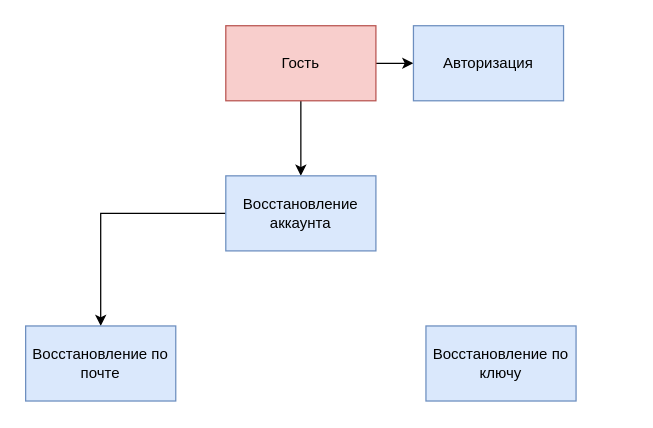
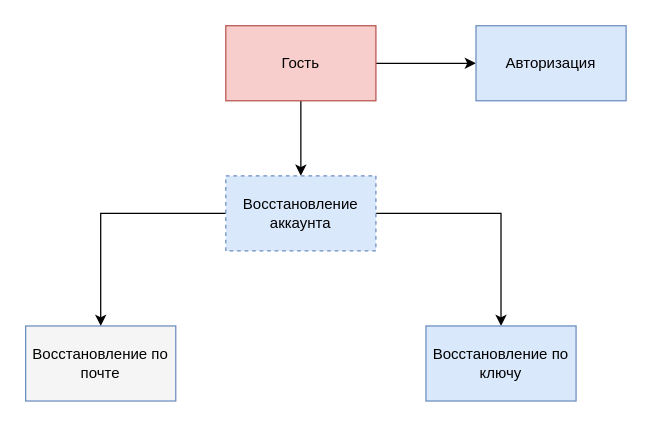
  <mxCell id="0" />
  <mxCell id="1" parent="0" />
  <mxCell id="2" style="edgeStyle=orthogonalEdgeStyle;rounded=0;orthogonalLoop=1;jettySize=auto;html=1;" edge="1" parent="1" source="4" target="5"><mxGeometry relative="1" as="geometry" /></mxCell>
  <mxCell id="3" style="edgeStyle=orthogonalEdgeStyle;rounded=0;orthogonalLoop=1;jettySize=auto;html=1;" edge="1" parent="1" source="4" target="8"><mxGeometry relative="1" as="geometry" /></mxCell>
  <mxCell id="4" value="Гость" style="rounded=0;whiteSpace=wrap;html=1;fillColor=#f8cecc;strokeColor=#b85450;" vertex="1" parent="1"><mxGeometry x="180" y="20" width="120" height="60" as="geometry" /></mxCell>
- <mxCell id="5" value="Авторизация" style="rounded=0;whiteSpace=wrap;html=1;fillColor=#dae8fc;strokeColor=#6c8ebf;" vertex="1" parent="1"><mxGeometry x="330" y="20" width="120" height="60" as="geometry" /></mxCell>
+ <mxCell id="5" value="Авторизация" style="rounded=0;whiteSpace=wrap;html=1;fillColor=#dae8fc;strokeColor=#6c8ebf;" vertex="1" parent="1"><mxGeometry x="380" y="20" width="120" height="60" as="geometry" /></mxCell>
  <mxCell id="6" style="edgeStyle=orthogonalEdgeStyle;rounded=0;orthogonalLoop=1;jettySize=auto;html=1;" edge="1" parent="1" source="8" target="9"><mxGeometry relative="1" as="geometry" /></mxCell>
- <mxCell id="8" value="Восстановление аккаунта" style="rounded=0;whiteSpace=wrap;html=1;fillColor=#dae8fc;strokeColor=#6c8ebf;" vertex="1" parent="1"><mxGeometry x="180" y="140" width="120" height="60" as="geometry" /></mxCell>
- <mxCell id="9" value="Восстановление по почте" style="rounded=0;whiteSpace=wrap;html=1;fillColor=#dae8fc;strokeColor=#6c8ebf;" vertex="1" parent="1"><mxGeometry x="20" y="260" width="120" height="60" as="geometry" /></mxCell>
+ <mxCell id="7" style="edgeStyle=orthogonalEdgeStyle;rounded=0;orthogonalLoop=1;jettySize=auto;html=1;" edge="1" parent="1" source="8" target="10"><mxGeometry relative="1" as="geometry" /></mxCell>
+ <mxCell id="8" value="Восстановление аккаунта" style="rounded=0;whiteSpace=wrap;html=1;fillColor=#dae8fc;strokeColor=#6c8ebf;dashed=1;" vertex="1" parent="1"><mxGeometry x="180" y="140" width="120" height="60" as="geometry" /></mxCell>
+ <mxCell id="9" value="Восстановление по почте" style="rounded=0;whiteSpace=wrap;html=1;fillColor=#f5f5f5;strokeColor=#6c8ebf;" vertex="1" parent="1"><mxGeometry x="20" y="260" width="120" height="60" as="geometry" /></mxCell>
  <mxCell id="10" value="Восстановление по ключу" style="rounded=0;whiteSpace=wrap;html=1;fillColor=#dae8fc;strokeColor=#6c8ebf;" vertex="1" parent="1"><mxGeometry x="340" y="260" width="120" height="60" as="geometry" /></mxCell>
